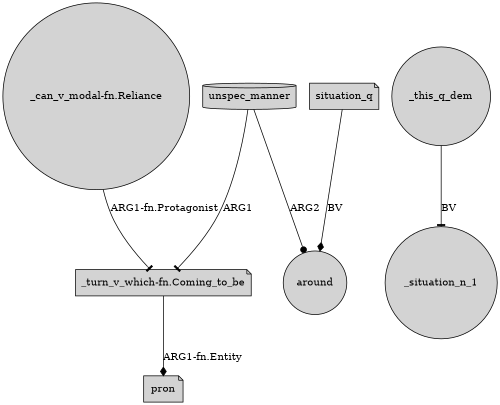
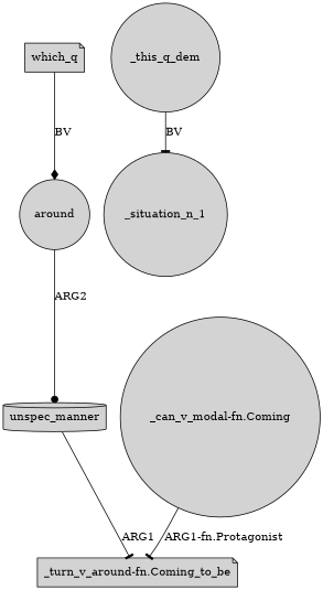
  digraph {
    node [shape=circle style=filled]
    edge [arrowhead=tee]
-   "_turn_v_around-fn.Coming_to_be" [shape=note label="_turn_v_which-fn.Coming_to_be"]
-   pron [shape=note]
+   "_turn_v_around-fn.Coming_to_be" [shape=note]
    _situation_n_1
    n4 [label=around]
-   which_q [shape=note label=situation_q]
+   which_q [shape=note]
    unspec_manner [shape=cylinder]
    _this_q_dem
-   "_can_v_modal-fn.Reliance"
-   "_turn_v_around-fn.Coming_to_be" -> pron [arrowhead=diamond label="ARG1-fn.Entity"]
+   "_can_v_modal-fn.Reliance" [label="_can_v_modal-fn.Coming"]
    which_q -> n4 [arrowhead=diamond label=BV]
    unspec_manner -> "_turn_v_around-fn.Coming_to_be" [label=ARG1]
-   unspec_manner -> n4 [arrowhead=dot label=ARG2]
+   n4 -> unspec_manner [arrowhead=dot label=ARG2]
    _this_q_dem -> _situation_n_1 [label=BV]
    "_can_v_modal-fn.Reliance" -> "_turn_v_around-fn.Coming_to_be" [label="ARG1-fn.Protagonist"]
  }
